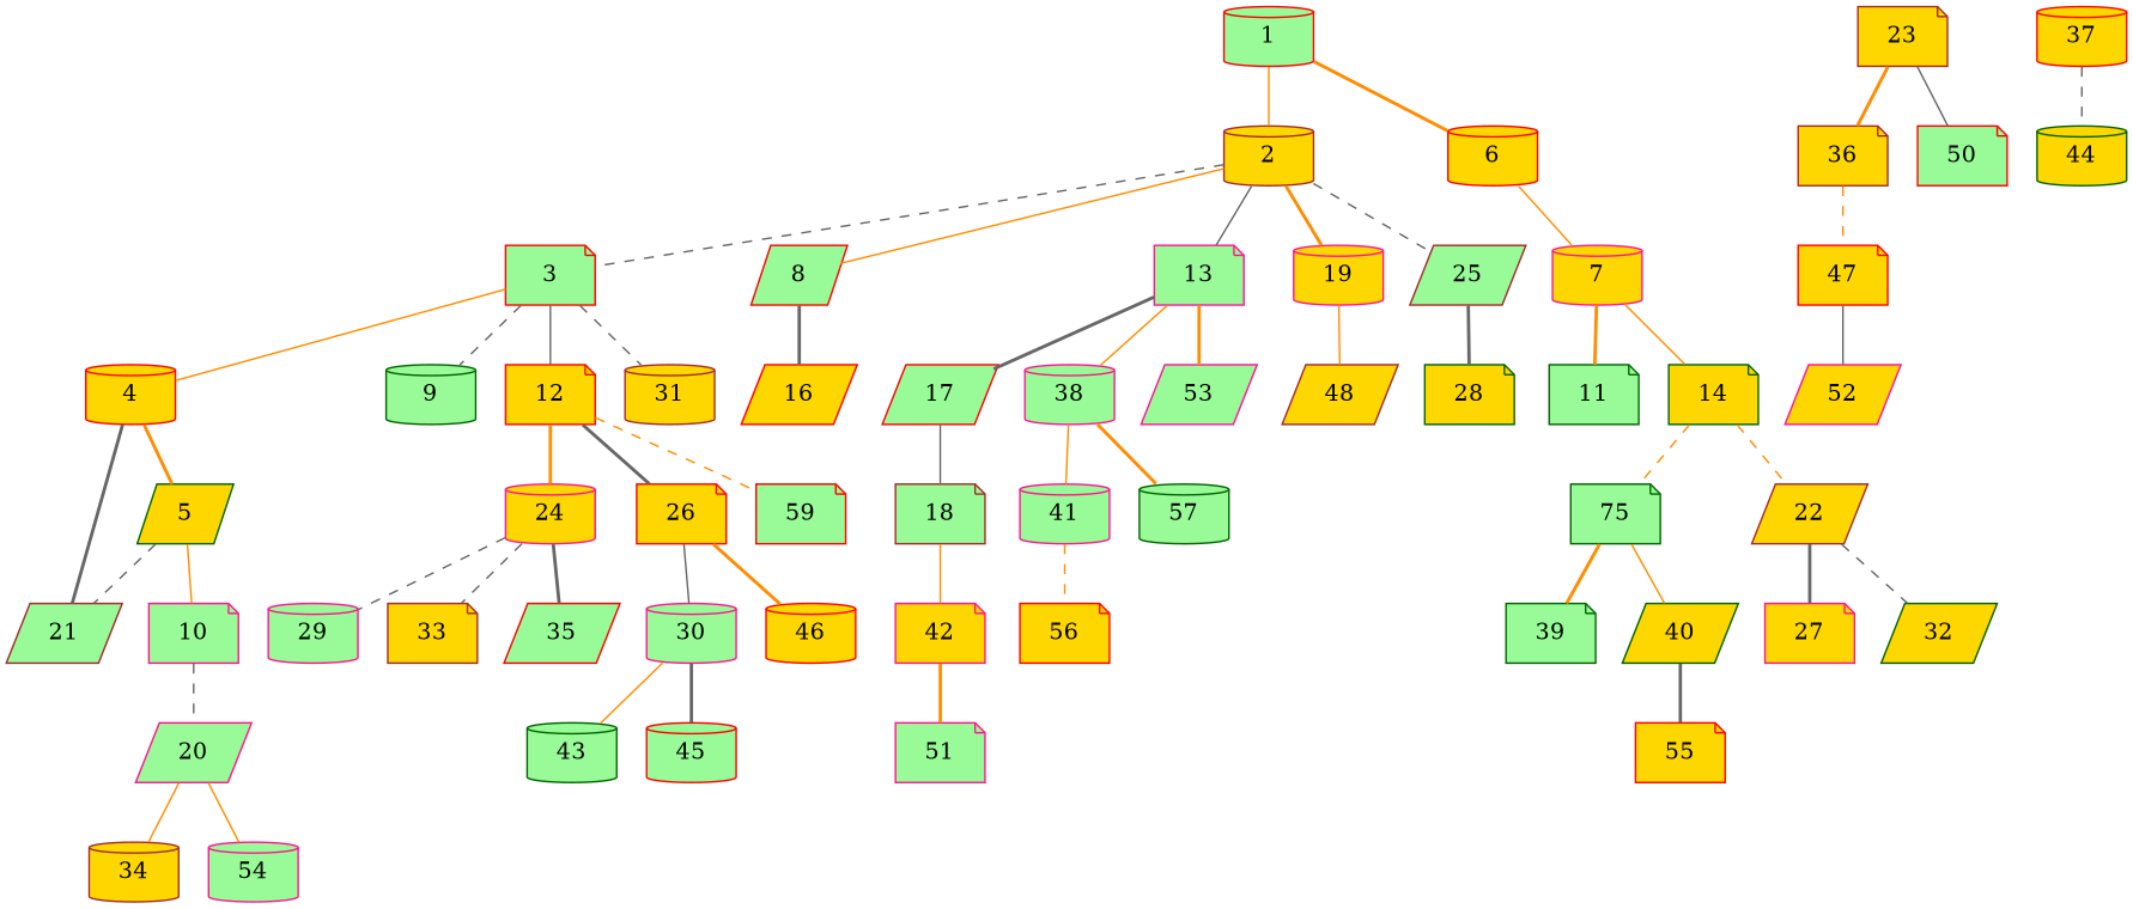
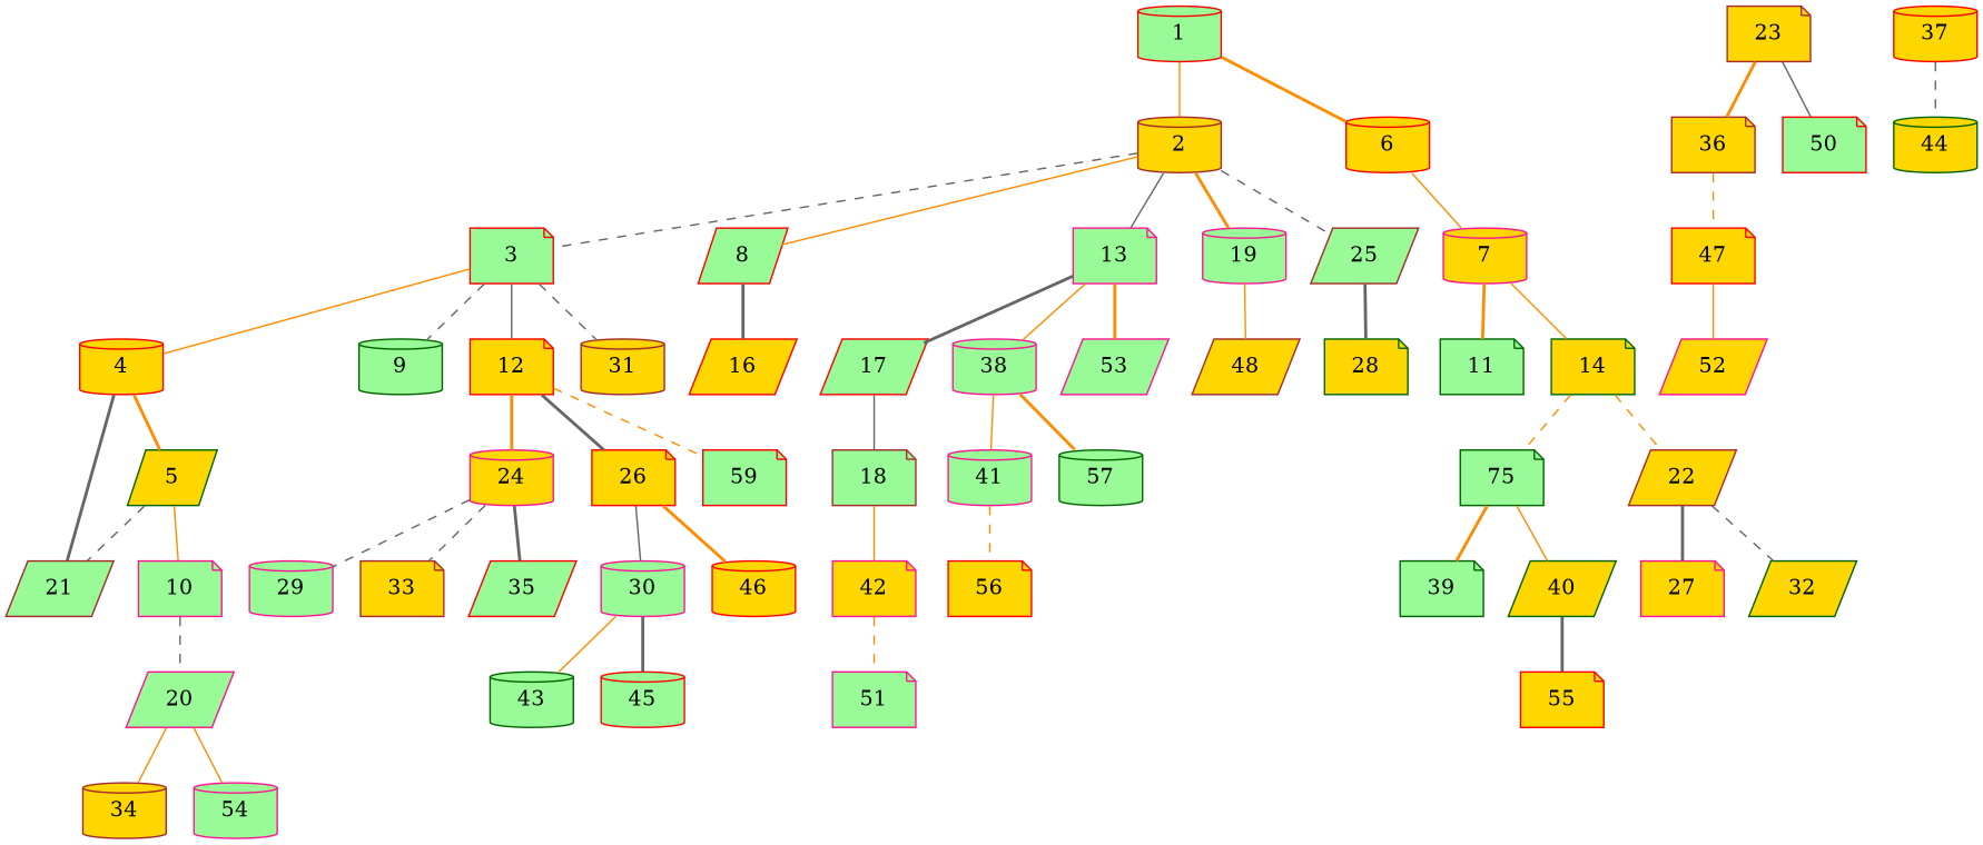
  graph {
    node [color=red fillcolor=gold shape=note style=filled]
    edge [color=darkorange style=solid weight=1.0]
    1 [fillcolor=palegreen shape=cylinder]
    2 [color=brown shape=cylinder]
    6 [shape=cylinder]
    3 [fillcolor=palegreen]
    8 [fillcolor=palegreen shape=parallelogram]
    13 [color=deeppink fillcolor=palegreen]
-   19 [color=deeppink shape=cylinder]
+   19 [color=deeppink fillcolor=palegreen shape=cylinder]
    25 [color=brown fillcolor=palegreen shape=parallelogram]
    7 [color=deeppink shape=cylinder]
    4 [shape=cylinder]
    9 [color=darkgreen fillcolor=palegreen shape=cylinder]
    12
    31 [color=brown shape=cylinder]
    16 [shape=parallelogram]
    17 [fillcolor=palegreen shape=parallelogram]
    38 [color=deeppink fillcolor=palegreen shape=cylinder]
    53 [color=deeppink fillcolor=palegreen shape=parallelogram]
    48 [color=brown shape=parallelogram]
    28 [color=darkgreen]
    5 [color=darkgreen shape=parallelogram]
    21 [color=brown fillcolor=palegreen shape=parallelogram]
    24 [color=deeppink shape=cylinder]
    26
    n24 [fillcolor=palegreen label=59]
    29 [color=deeppink fillcolor=palegreen shape=cylinder]
    33 [color=brown]
    35 [fillcolor=palegreen shape=parallelogram]
    10 [color=deeppink fillcolor=palegreen]
    20 [color=deeppink fillcolor=palegreen shape=parallelogram]
    23 [color=brown]
    36 [color=brown]
    50 [fillcolor=palegreen]
    11 [color=darkgreen fillcolor=palegreen]
    14 [color=darkgreen]
    n35 [color=darkgreen fillcolor=palegreen label=75]
    22 [color=brown shape=parallelogram]
    34 [color=brown shape=cylinder]
    54 [color=deeppink fillcolor=palegreen shape=cylinder]
    30 [color=deeppink fillcolor=palegreen shape=cylinder]
    46 [shape=cylinder]
    18 [color=brown fillcolor=palegreen]
    41 [color=deeppink fillcolor=palegreen shape=cylinder]
    57 [color=darkgreen fillcolor=palegreen shape=cylinder]
    39 [color=darkgreen fillcolor=palegreen]
    40 [color=darkgreen shape=parallelogram]
    27 [color=deeppink]
    32 [color=darkgreen shape=parallelogram]
    55
    42 [color=deeppink]
    51 [color=deeppink fillcolor=palegreen]
    47
    43 [color=darkgreen fillcolor=palegreen shape=cylinder]
    45 [fillcolor=palegreen shape=cylinder]
    37 [shape=cylinder]
    44 [color=darkgreen shape=cylinder]
    52 [color=deeppink shape=parallelogram]
    56
    1 -- 2 [weight=2.0]
    1 -- 6 [style=bold]
    2 -- 3 [color=gray40 style=dashed]
    2 -- 8
    2 -- 13 [color=gray40]
    2 -- 19 [style=bold]
    2 -- 25 [color=gray40 style=dashed]
    6 -- 7
    3 -- 4
    3 -- 9 [color=gray40 style=dashed]
    3 -- 12 [color=gray40]
    3 -- 31 [color=gray40 style=dashed]
    8 -- 16 [color=gray40 style=bold weight=3.0]
    13 -- 17 [color=gray40 style=bold]
    13 -- 38
    13 -- 53 [style=bold weight=3.0]
    19 -- 48 [weight=2.0]
    25 -- 28 [color=gray40 style=bold]
    7 -- 11 [style=bold]
    7 -- 14
    4 -- 5 [style=bold]
    4 -- 21 [color=gray40 style=bold weight=2.0]
    12 -- 24 [style=bold weight=3.0]
    12 -- 26 [color=gray40 style=bold]
    12 -- n24 [style=dashed]
    17 -- 18 [color=gray40]
    38 -- 41
    38 -- 57 [style=bold]
    5 -- 21 [color=gray40 style=dashed]
    5 -- 10 [weight=2.0]
    24 -- 29 [color=gray40 style=dashed]
    24 -- 33 [color=gray40 style=dashed]
    24 -- 35 [color=gray40 style=bold]
    26 -- 30 [color=gray40]
    26 -- 46 [style=bold]
    10 -- 20 [color=gray40 style=dashed]
    20 -- 34
    20 -- 54
    23 -- 36 [style=bold]
    23 -- 50 [color=gray40]
    36 -- 47 [style=dashed]
    14 -- n35 [style=dashed]
    14 -- 22 [style=dashed]
    n35 -- 39 [style=bold weight=2.0]
    n35 -- 40
    22 -- 27 [color=gray40 style=bold]
    22 -- 32 [color=gray40 style=dashed]
    30 -- 43
    30 -- 45 [color=gray40 style=bold weight=2.0]
    18 -- 42
    41 -- 56 [style=dashed]
    40 -- 55 [color=gray40 style=bold weight=2.0]
-   42 -- 51 [style=bold weight=2.0]
-   47 -- 52 [color=gray40 weight=2.0]
+   42 -- 51 [style=dashed weight=2.0]
+   47 -- 52 [weight=2.0]
    37 -- 44 [color=gray40 style=dashed]
  }
